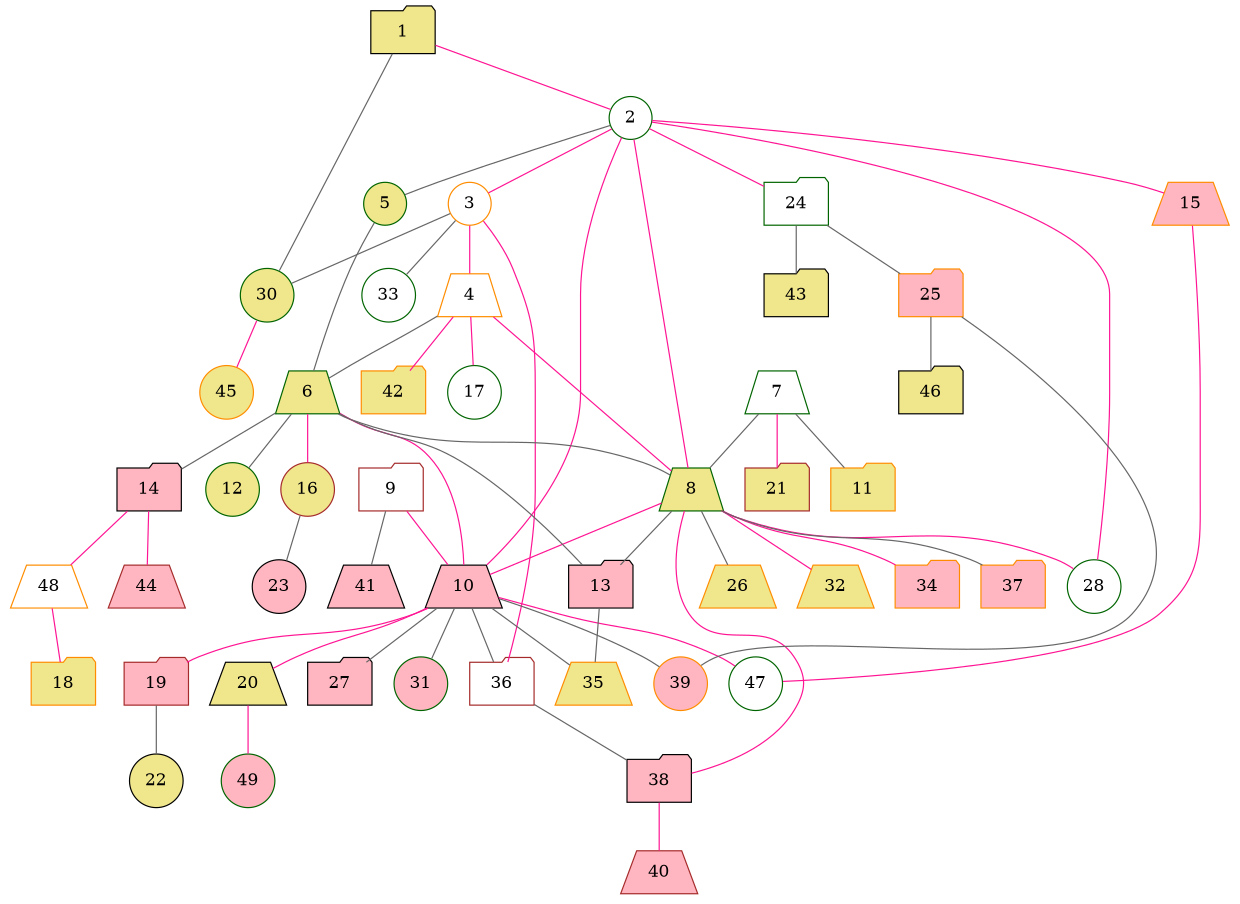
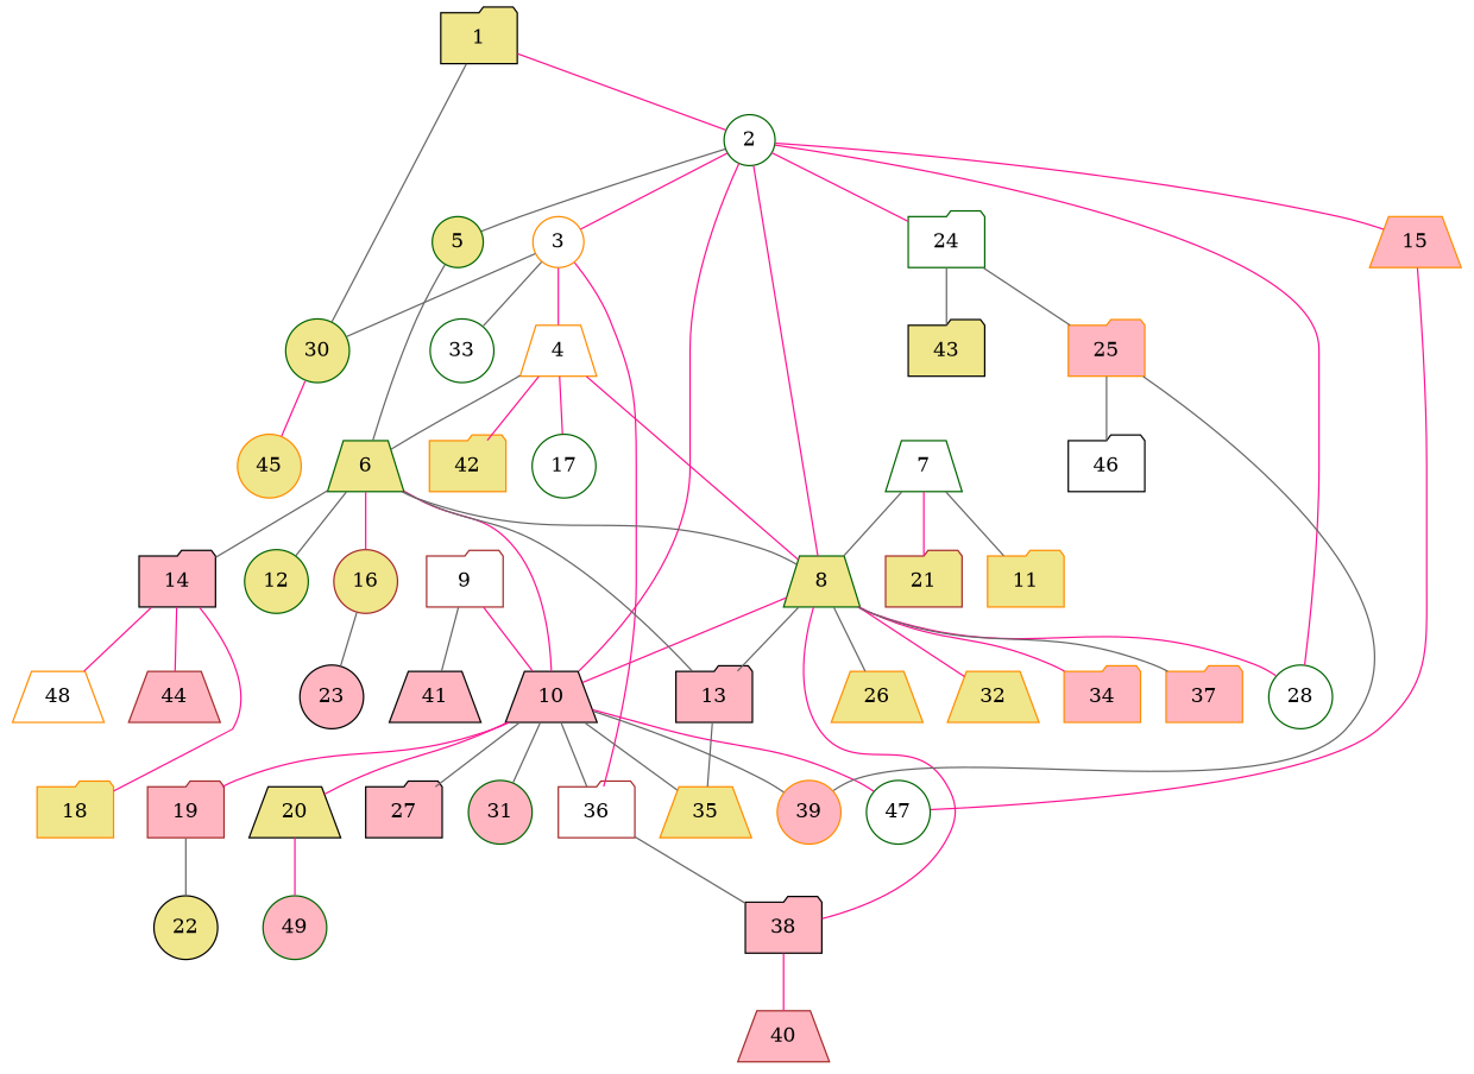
  graph {
    node [color=darkorange fillcolor=khaki shape=folder style=filled]
    edge [color=deeppink]
    1 [color=black]
    2 [color=darkgreen fillcolor=white shape=circle]
    30 [color=darkgreen shape=circle]
    3 [fillcolor=white shape=circle]
    5 [color=darkgreen shape=circle]
    8 [color=darkgreen shape=trapezium]
    10 [color=black fillcolor=lightpink shape=trapezium]
    15 [fillcolor=lightpink shape=trapezium]
    24 [color=darkgreen fillcolor=white]
    28 [color=darkgreen fillcolor=white shape=circle]
    45 [shape=circle]
    4 [fillcolor=white shape=trapezium]
    33 [color=darkgreen fillcolor=white shape=circle]
    36 [color=brown fillcolor=white]
    6 [color=darkgreen shape=trapezium]
    13 [color=black fillcolor=lightpink]
    26 [shape=trapezium]
    32 [shape=trapezium]
    34 [fillcolor=lightpink]
    37 [fillcolor=lightpink]
    38 [color=black fillcolor=lightpink]
    19 [color=brown fillcolor=lightpink]
    20 [color=black shape=trapezium]
    27 [color=black fillcolor=lightpink]
    31 [color=darkgreen fillcolor=lightpink shape=circle]
    35 [shape=trapezium]
    39 [fillcolor=lightpink shape=circle]
    47 [color=darkgreen fillcolor=white shape=circle]
    25 [fillcolor=lightpink]
    43 [color=black]
    17 [color=darkgreen fillcolor=white shape=circle]
    42
    12 [color=darkgreen shape=circle]
    14 [color=black fillcolor=lightpink]
    16 [color=brown shape=circle]
    9 [color=brown fillcolor=white]
    41 [color=black fillcolor=lightpink shape=trapezium]
    18
    44 [color=brown fillcolor=lightpink shape=trapezium]
    48 [fillcolor=white shape=trapezium]
    23 [color=black fillcolor=lightpink shape=circle]
    7 [color=darkgreen fillcolor=white shape=trapezium]
    11
    21 [color=brown]
    40 [color=brown fillcolor=lightpink shape=trapezium]
    22 [color=black shape=circle]
    49 [color=darkgreen fillcolor=lightpink shape=circle]
-   46 [color=black]
+   46 [color=black fillcolor=white]
    1 -- 2
    1 -- 30 [color=gray40]
    2 -- 3
    2 -- 5 [color=gray40]
    2 -- 8
    2 -- 10
    2 -- 15
    2 -- 24
    2 -- 28
    30 -- 45
    3 -- 30 [color=gray40]
    3 -- 4
    3 -- 33 [color=gray40]
    3 -- 36
    5 -- 6 [color=gray40]
    8 -- 10
    8 -- 28
    8 -- 13 [color=gray40]
    8 -- 26 [color=gray40]
    8 -- 32
    8 -- 34
    8 -- 37 [color=gray40]
    8 -- 38
    10 -- 36 [color=gray40]
    10 -- 19
    10 -- 20
    10 -- 27 [color=gray40]
    10 -- 31 [color=gray40]
    10 -- 35 [color=gray40]
    10 -- 39 [color=gray40]
    10 -- 47
    15 -- 47
    24 -- 25 [color=gray40]
    24 -- 43 [color=gray40]
    4 -- 8
    4 -- 6 [color=gray40]
    4 -- 17
    4 -- 42
    36 -- 38 [color=gray40]
    6 -- 8 [color=gray40]
    6 -- 10
    6 -- 13 [color=gray40]
    6 -- 12 [color=gray40]
    6 -- 14 [color=gray40]
    6 -- 16
    13 -- 35 [color=gray40]
    38 -- 40
    19 -- 22 [color=gray40]
    20 -- 49
    25 -- 39 [color=gray40]
    25 -- 46 [color=gray40]
-   48 -- 18
+   14 -- 18
    14 -- 44
    14 -- 48
    16 -- 23 [color=gray40]
    9 -- 10
    9 -- 41 [color=gray40]
    7 -- 8 [color=gray40]
    7 -- 11 [color=gray40]
    7 -- 21
  }
